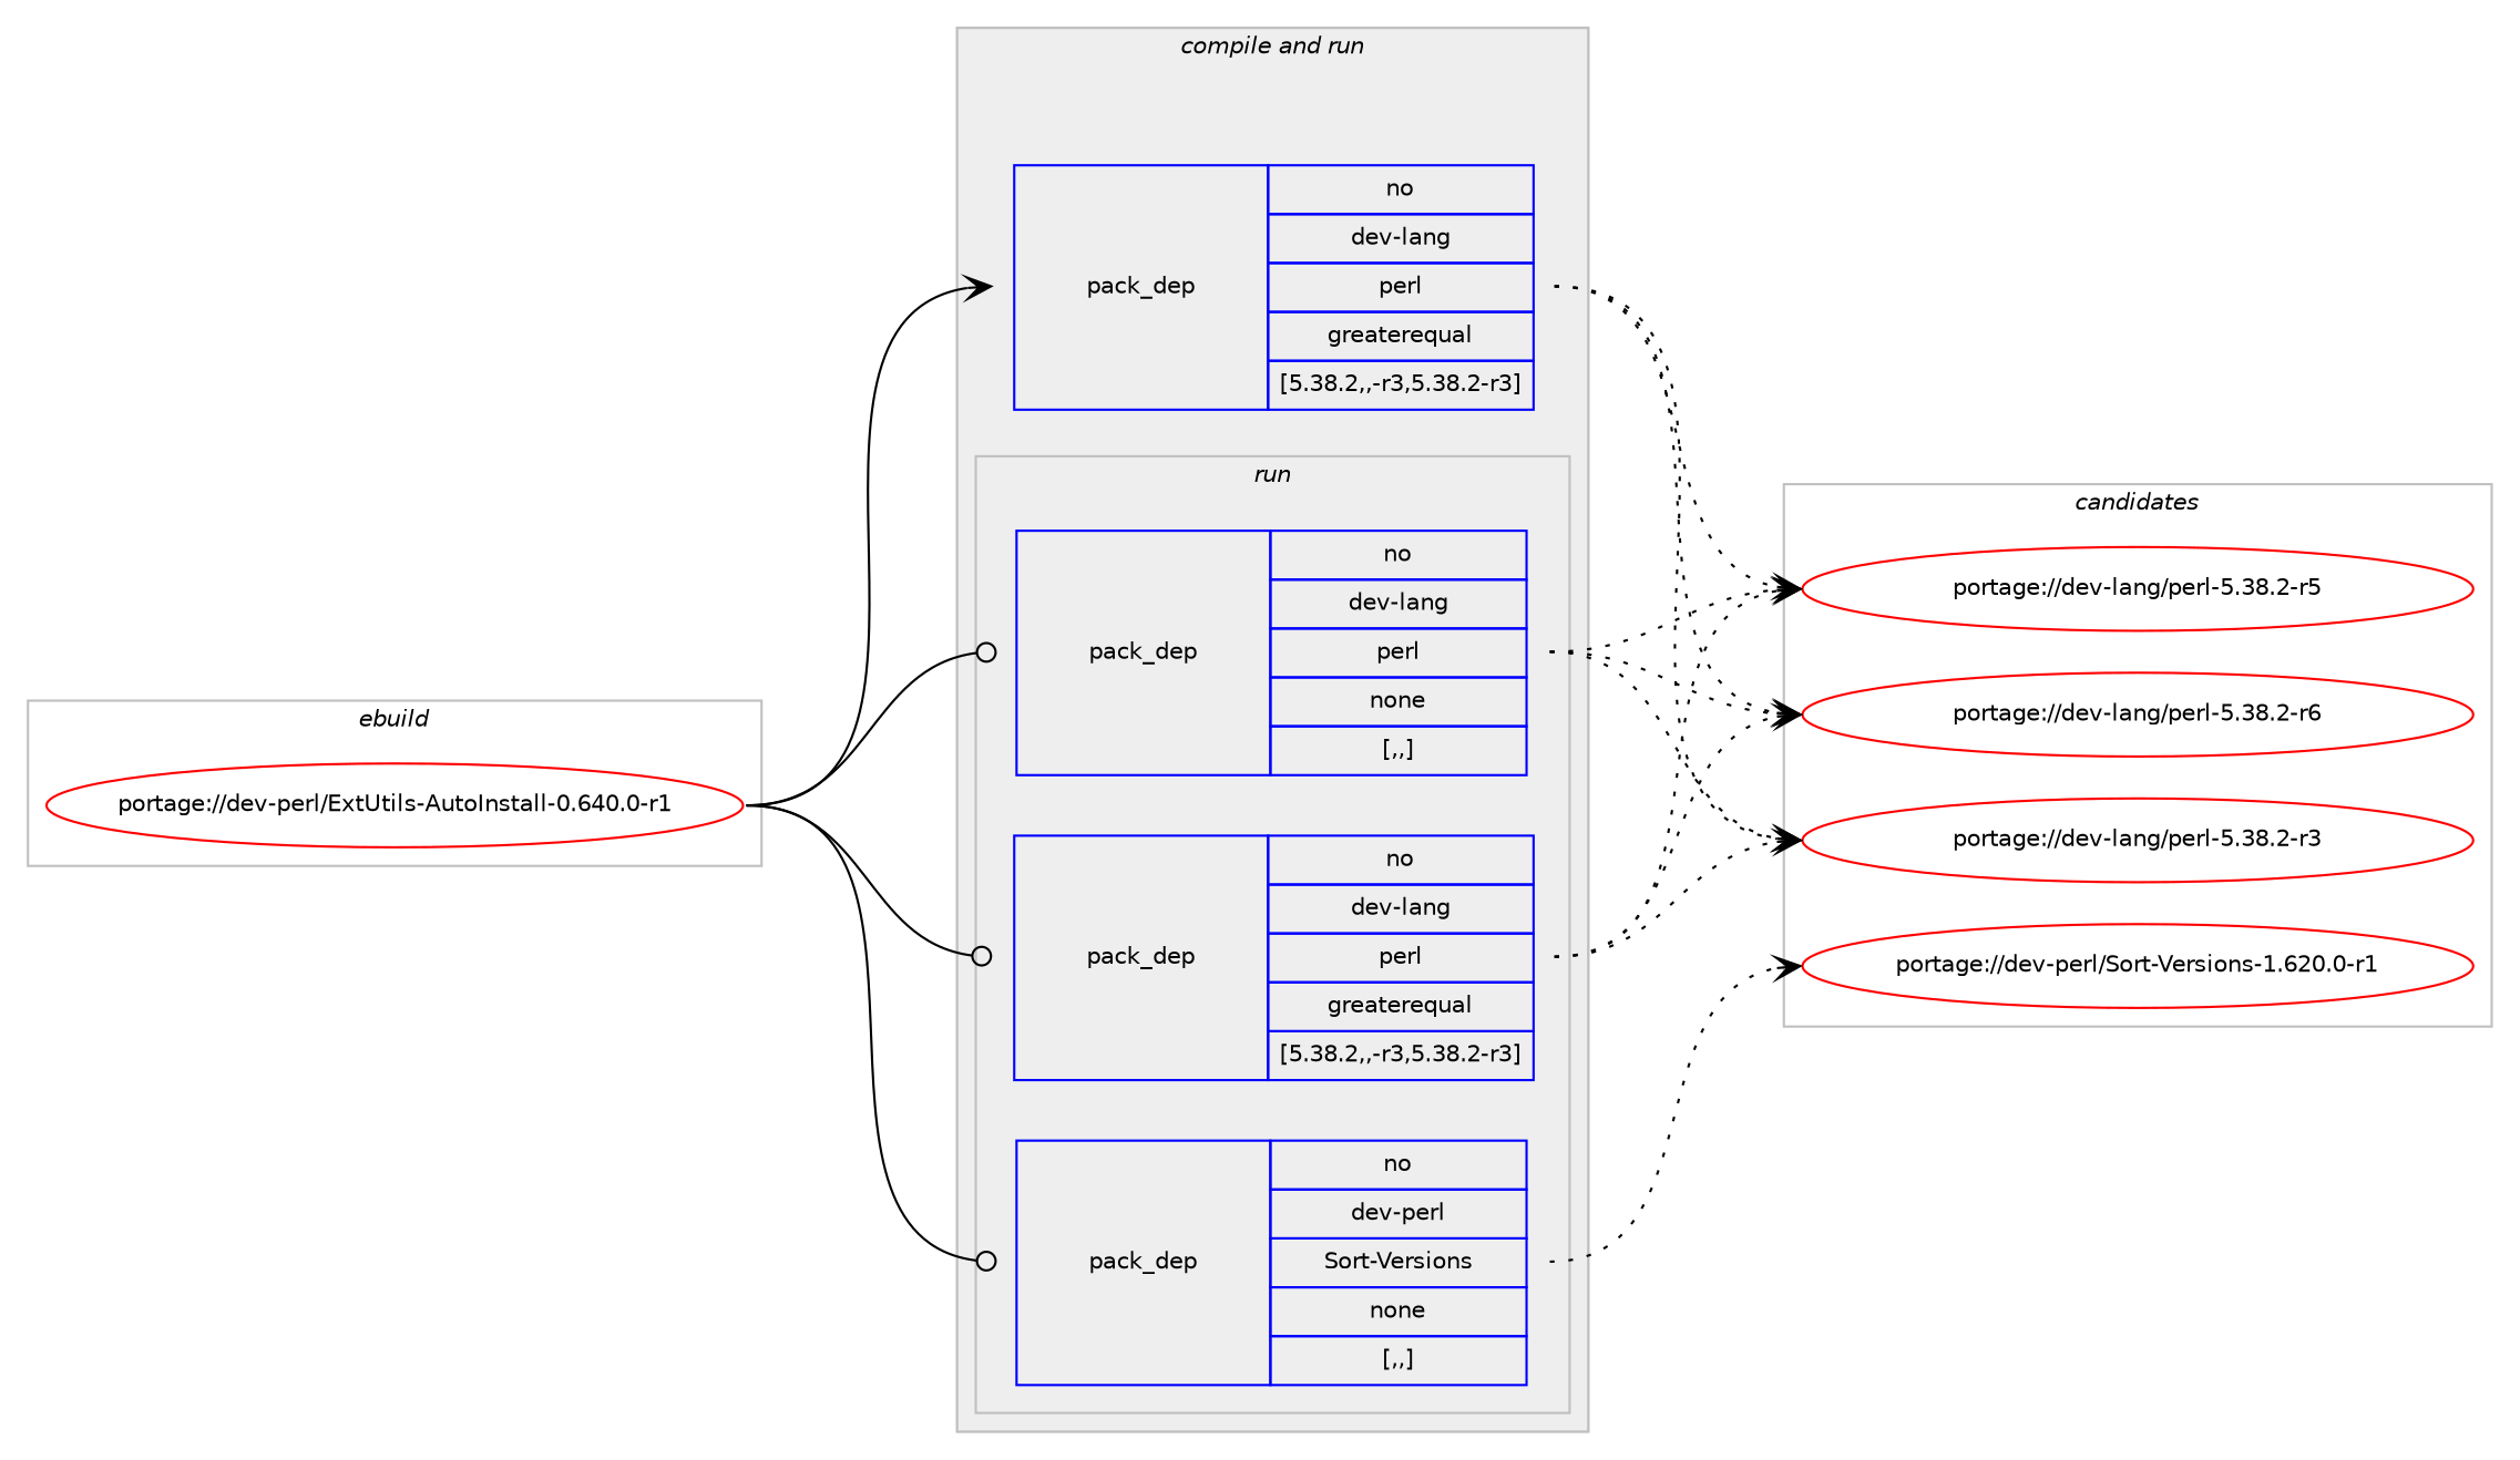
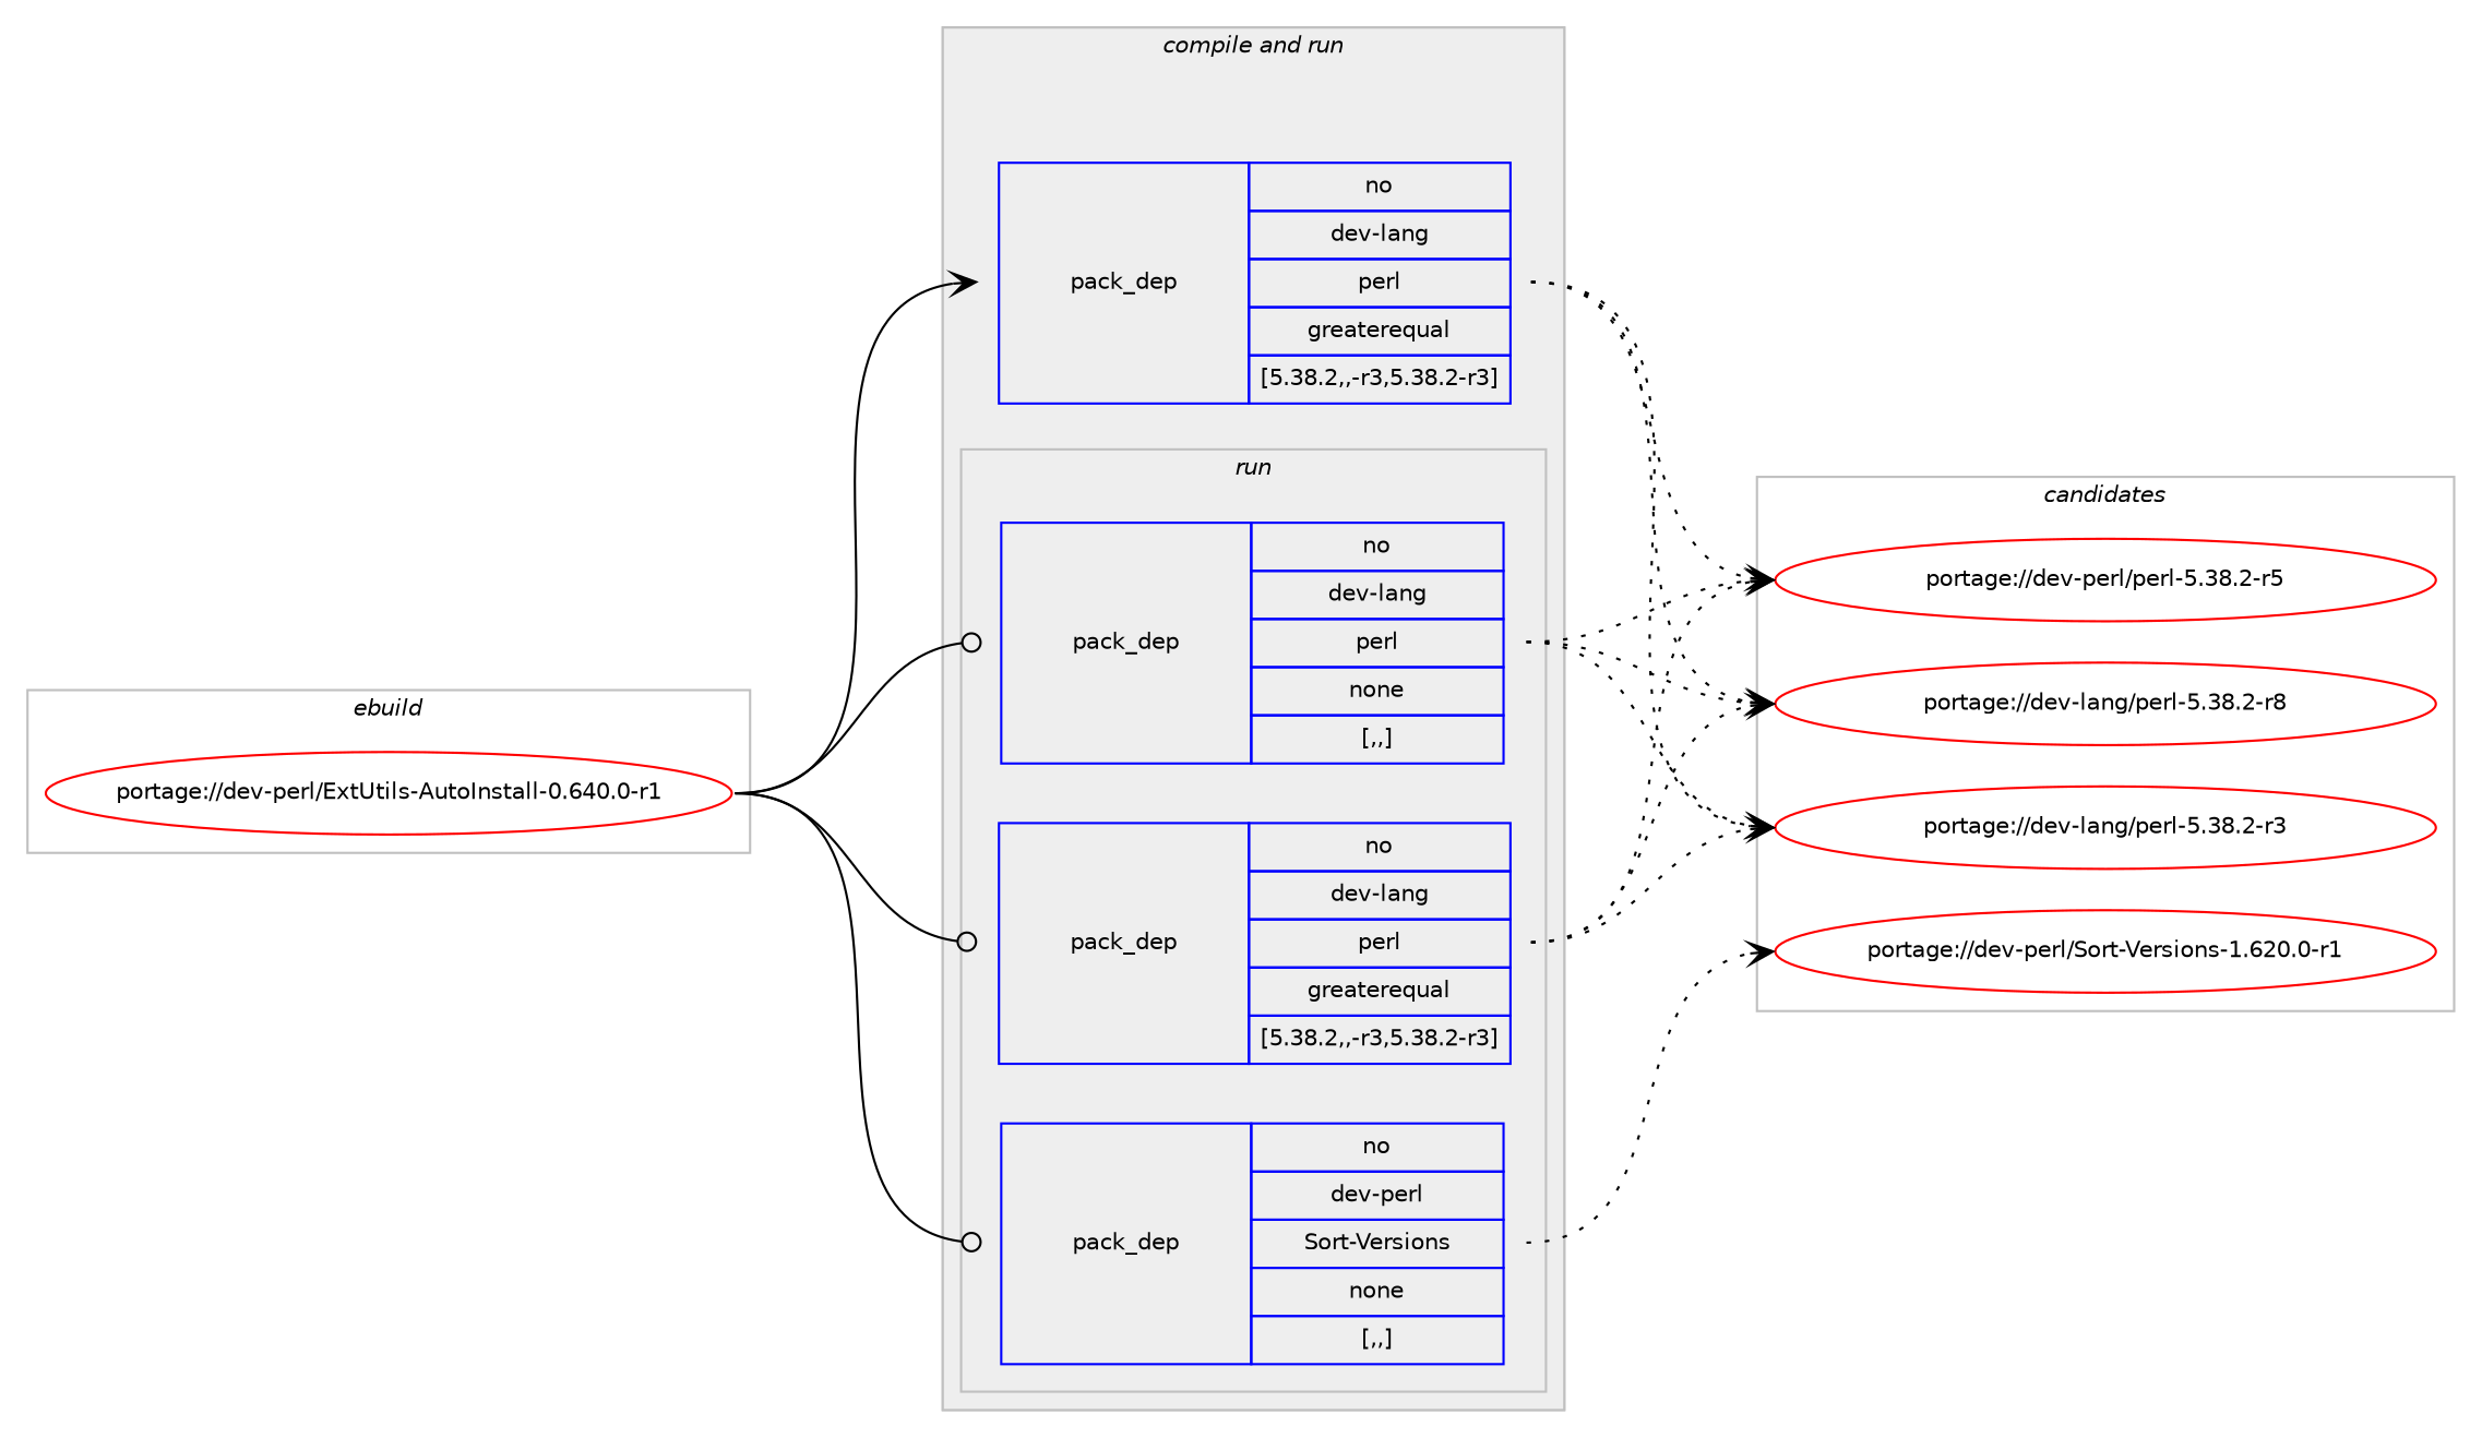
  digraph {
    compound=true
    concentrate=true
    fontname="DejaVu Sans"
    fontsize=10
    newrank=true
    rankdir=LR
    ranksep=1.5
    node [color=red fontname="DejaVu Sans" fontsize=10]
    edge [arrowhead=vee fontname="DejaVu Sans" headport=w style=dotted tailport=e weight=100]
    n1 [label="portage://dev-perl/ExtUtils-AutoInstall-0.640.0-r1" width=4]
    n2 [color=blue label=<<TABLE BORDER="0" CELLBORDER="1" CELLSPACING="0" CELLPADDING="4" WIDTH="220"><TR><TD ROWSPAN="6" CELLPADDING="30">pack_dep</TD></TR><TR><TD WIDTH="110">no</TD></TR><TR><TD>dev-lang</TD></TR><TR><TD>perl</TD></TR><TR><TD>greaterequal</TD></TR><TR><TD>[5.38.2,,-r3,5.38.2-r3]</TD></TR></TABLE>> shape=none]
    n3 [color=blue label=<<TABLE BORDER="0" CELLBORDER="1" CELLSPACING="0" CELLPADDING="4" WIDTH="220"><TR><TD ROWSPAN="6" CELLPADDING="30">pack_dep</TD></TR><TR><TD WIDTH="110">no</TD></TR><TR><TD>dev-lang</TD></TR><TR><TD>perl</TD></TR><TR><TD>greaterequal</TD></TR><TR><TD>[5.38.2,,-r3,5.38.2-r3]</TD></TR></TABLE>> shape=none]
    n4 [color=blue label=<<TABLE BORDER="0" CELLBORDER="1" CELLSPACING="0" CELLPADDING="4" WIDTH="220"><TR><TD ROWSPAN="6" CELLPADDING="30">pack_dep</TD></TR><TR><TD WIDTH="110">no</TD></TR><TR><TD>dev-lang</TD></TR><TR><TD>perl</TD></TR><TR><TD>none</TD></TR><TR><TD>[,,]</TD></TR></TABLE>> shape=none]
    n5 [color=blue label=<<TABLE BORDER="0" CELLBORDER="1" CELLSPACING="0" CELLPADDING="4" WIDTH="220"><TR><TD ROWSPAN="6" CELLPADDING="30">pack_dep</TD></TR><TR><TD WIDTH="110">no</TD></TR><TR><TD>dev-perl</TD></TR><TR><TD>Sort-Versions</TD></TR><TR><TD>none</TD></TR><TR><TD>[,,]</TD></TR></TABLE>> shape=none]
    n6 [label="portage://dev-lang/perl-5.38.2-r3" width=4]
-   n7 [label="portage://dev-lang/perl-5.38.2-r5" width=4]
-   n8 [label="portage://dev-lang/perl-5.38.2-r6" width=4]
+   n7 [label="portage://dev-perl/perl-5.38.2-r5" width=4]
+   n8 [label="portage://dev-lang/perl-5.38.2-r8" width=4]
    n9 [label="portage://dev-perl/Sort-Versions-1.620.0-r1" width=4]
    subgraph cluster_1 {
      color=gray
      label=<<i>ebuild</i>>
      rank=same
      n1
    }
    subgraph cluster_2 {
      color=gray
      label=<<i>dependencies</i>>
      subgraph cluster_3 {
        color=gray
        fillcolor="#eeeeee"
        label=<<i>compile</i>>
        style=filled
        subgraph sub_4 {
          color=gray
          fillcolor="#eeeeee"
          label=<<i>compile</i>>
          style=filled
          n2
        }
      }
      subgraph cluster_5 {
        color=gray
        fillcolor="#eeeeee"
        label=<<i>compile and run</i>>
        style=filled
      }
      subgraph cluster_6 {
        color=gray
        fillcolor="#eeeeee"
        label=<<i>run</i>>
        style=filled
        subgraph sub_7 {
          color=gray
          fillcolor="#eeeeee"
          label=<<i>run</i>>
          style=filled
          n3
        }
        subgraph sub_8 {
          color=gray
          fillcolor="#eeeeee"
          label=<<i>run</i>>
          style=filled
          n4
        }
        subgraph sub_9 {
          color=gray
          fillcolor="#eeeeee"
          label=<<i>run</i>>
          style=filled
          n5
        }
      }
    }
    subgraph cluster_10 {
      color=gray
      label=<<i>candidates</i>>
      rank=same
      subgraph sub_11 {
        color=black
        label=<<i>candidates</i>>
        nodesep=1
        rank=same
        n6
        n7
        n8
      }
      subgraph sub_12 {
        color=black
        label=<<i>candidates</i>>
        nodesep=1
        rank=same
        n6
        n7
        n8
      }
      subgraph sub_13 {
        color=black
        label=<<i>candidates</i>>
        nodesep=1
        rank=same
        n6
        n7
        n8
      }
      subgraph sub_14 {
        color=black
        label=<<i>candidates</i>>
        nodesep=1
        rank=same
        n9
      }
    }
    n1 -> n2 [style=solid weight=20]
    n1 -> n3 [arrowhead=odot style=solid weight=20]
    n1 -> n4 [arrowhead=odot style=solid weight=20]
    n1 -> n5 [arrowhead=odot style=solid weight=20]
    n2 -> n6
    n2 -> n7
    n2 -> n8
    n3 -> n6
    n3 -> n7
    n3 -> n8
    n4 -> n6
    n4 -> n7
    n4 -> n8
    n5 -> n9
  }
